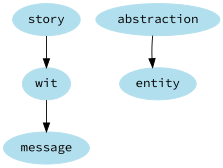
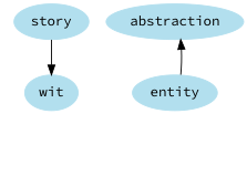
  digraph {
    fontname="Source Code Pro"
    node [color=lightblue2 fontname="Source Code Pro" style=filled]
    edge [fontname="Source Code Pro"]
    n1 [label=story]
    wit
-   message
    abstraction
    entity
    n1 -> wit
-   wit -> message
-   abstraction -> entity
+   entity -> abstraction
  }
